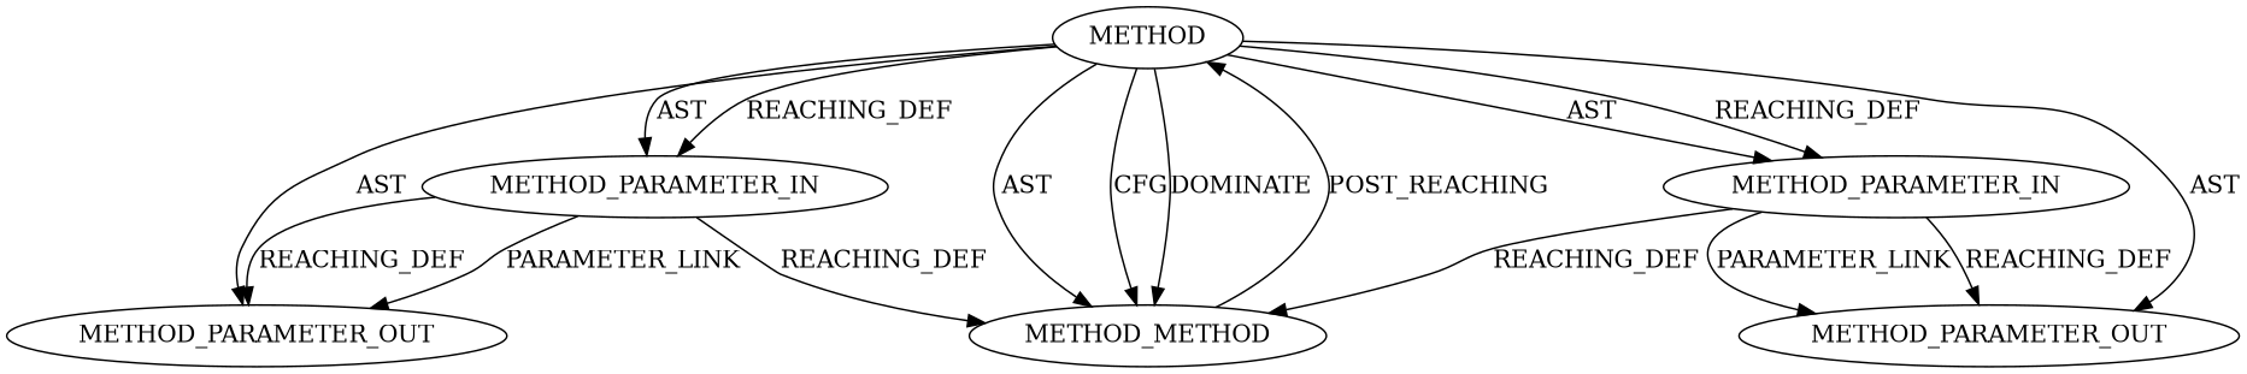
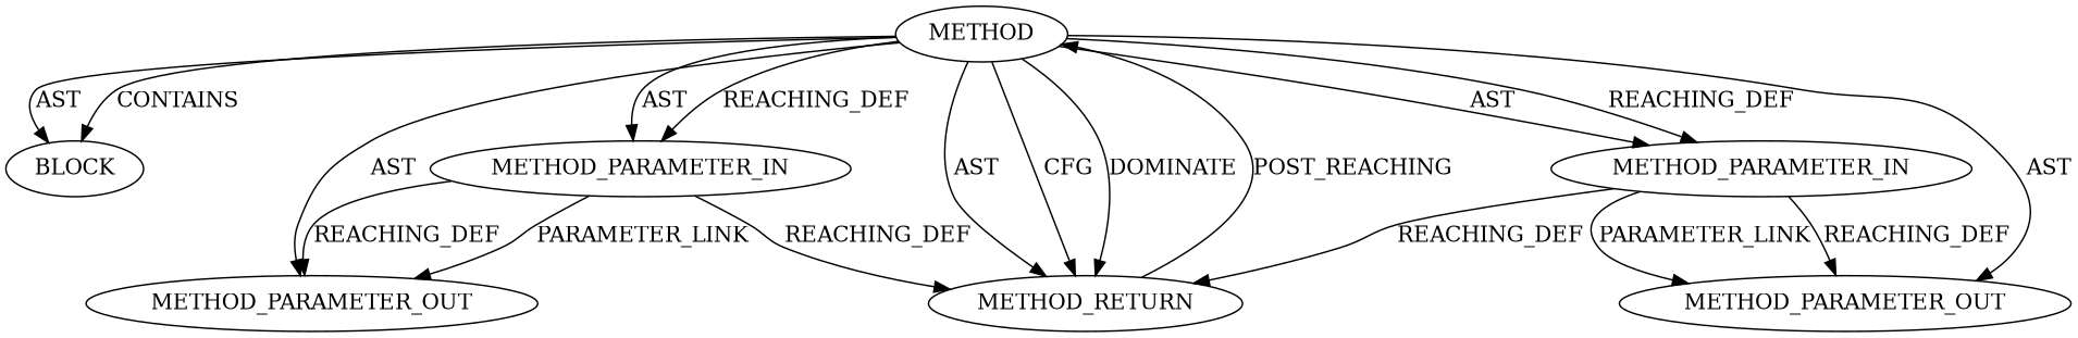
  digraph {
    node [CODE="<empty>" ORDER=1 TYPE_FULL_NAME=ANY EVALUATION_STRATEGY=BY_VALUE IS_VARIADIC=false]
+   n1 [ARGUMENT_INDEX=1 label=BLOCK EVALUATION_STRATEGY="" IS_VARIADIC=""]
    n2 [AST_PARENT_FULL_NAME="<global>" AST_PARENT_TYPE=NAMESPACE_BLOCK FILENAME="<empty>" FULL_NAME="<operator>.fieldAccess" IS_EXTERNAL=true NAME="<operator>.fieldAccess" ORDER=0 label=METHOD TYPE_FULL_NAME="" EVALUATION_STRATEGY="" IS_VARIADIC=""]
    n3 [CODE=p1 INDEX=1 NAME=p1 label=METHOD_PARAMETER_OUT]
    n4 [CODE=p2 INDEX=2 NAME=p2 ORDER=2 label=METHOD_PARAMETER_OUT]
-   n5 [CODE=RET ORDER=2 label=METHOD_METHOD IS_VARIADIC=""]
+   n5 [CODE=RET ORDER=2 label=METHOD_RETURN IS_VARIADIC=""]
    n6 [CODE=p1 INDEX=1 NAME=p1 label=METHOD_PARAMETER_IN]
    n7 [CODE=p2 INDEX=2 NAME=p2 ORDER=2 label=METHOD_PARAMETER_IN]
+   n2 -> n1 [label=AST]
+   n2 -> n1 [label=CONTAINS]
    n2 -> n3 [label=AST]
    n2 -> n4 [label=AST]
    n2 -> n5 [label=AST]
    n2 -> n5 [label=CFG]
    n2 -> n5 [label=DOMINATE]
    n2 -> n6 [label=AST]
    n2 -> n6 [label=REACHING_DEF]
    n2 -> n7 [label=AST]
    n2 -> n7 [label=REACHING_DEF]
    n5 -> n2 [label=POST_REACHING]
    n6 -> n3 [VARIABLE=p1 label=REACHING_DEF]
    n6 -> n3 [label=PARAMETER_LINK]
    n6 -> n5 [VARIABLE=p1 label=REACHING_DEF]
    n7 -> n4 [label=PARAMETER_LINK]
    n7 -> n4 [VARIABLE=p2 label=REACHING_DEF]
    n7 -> n5 [VARIABLE=p2 label=REACHING_DEF]
  }
